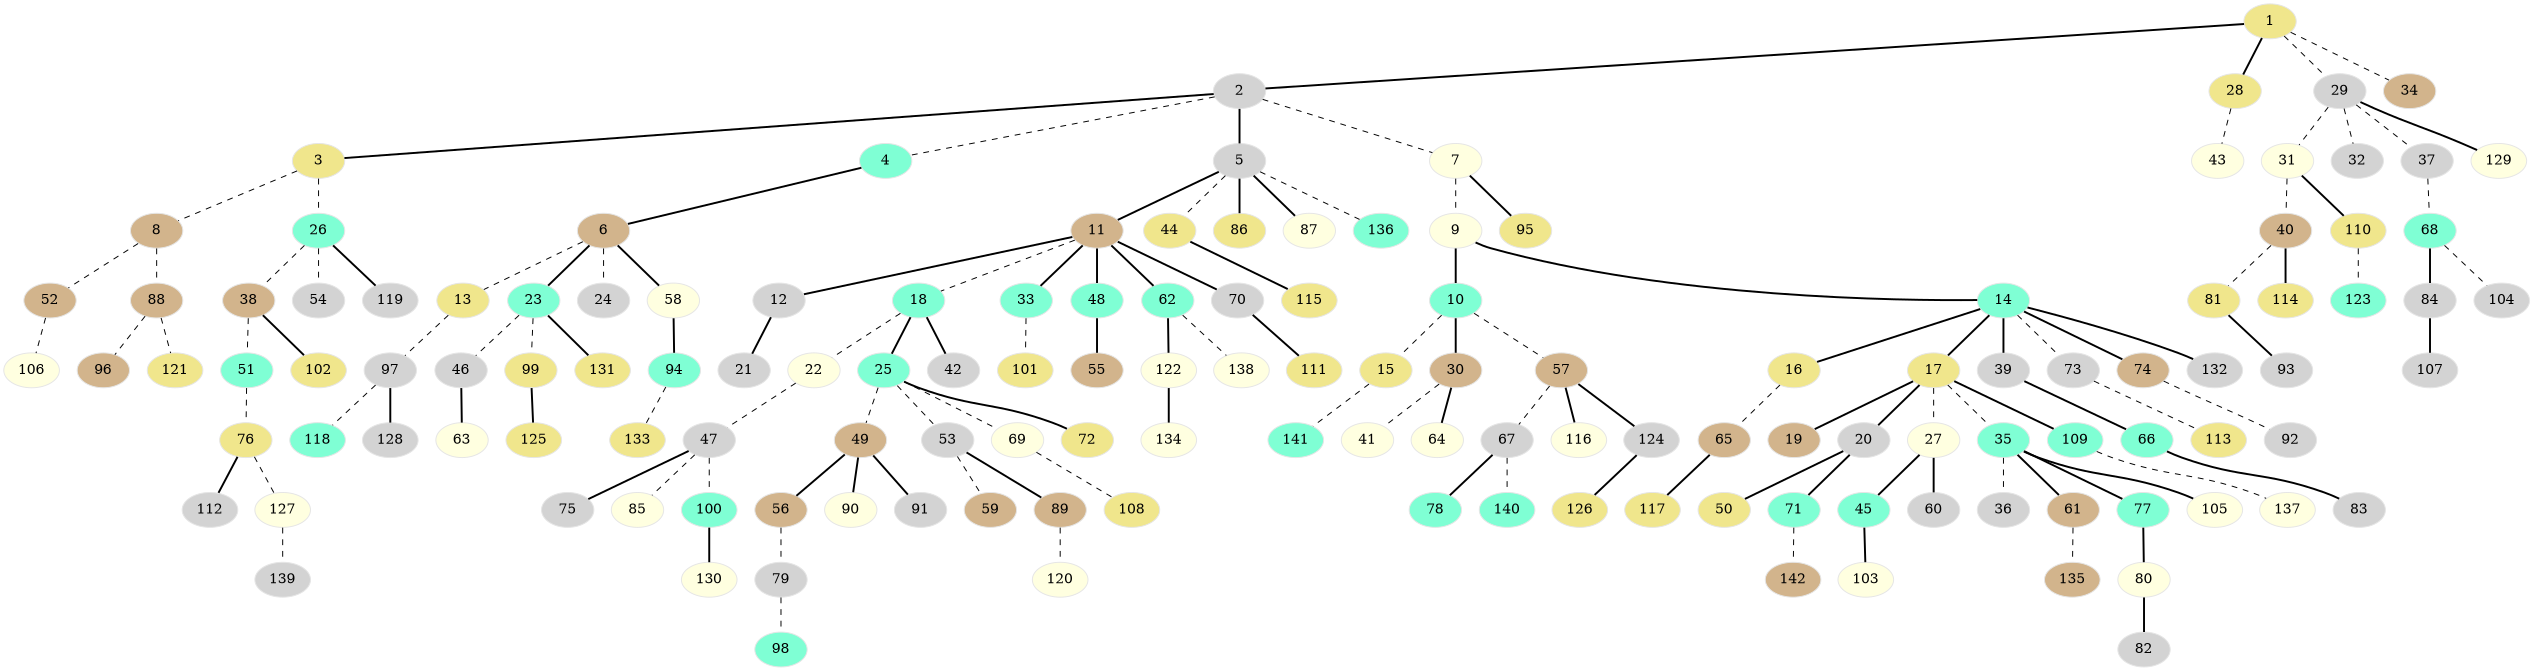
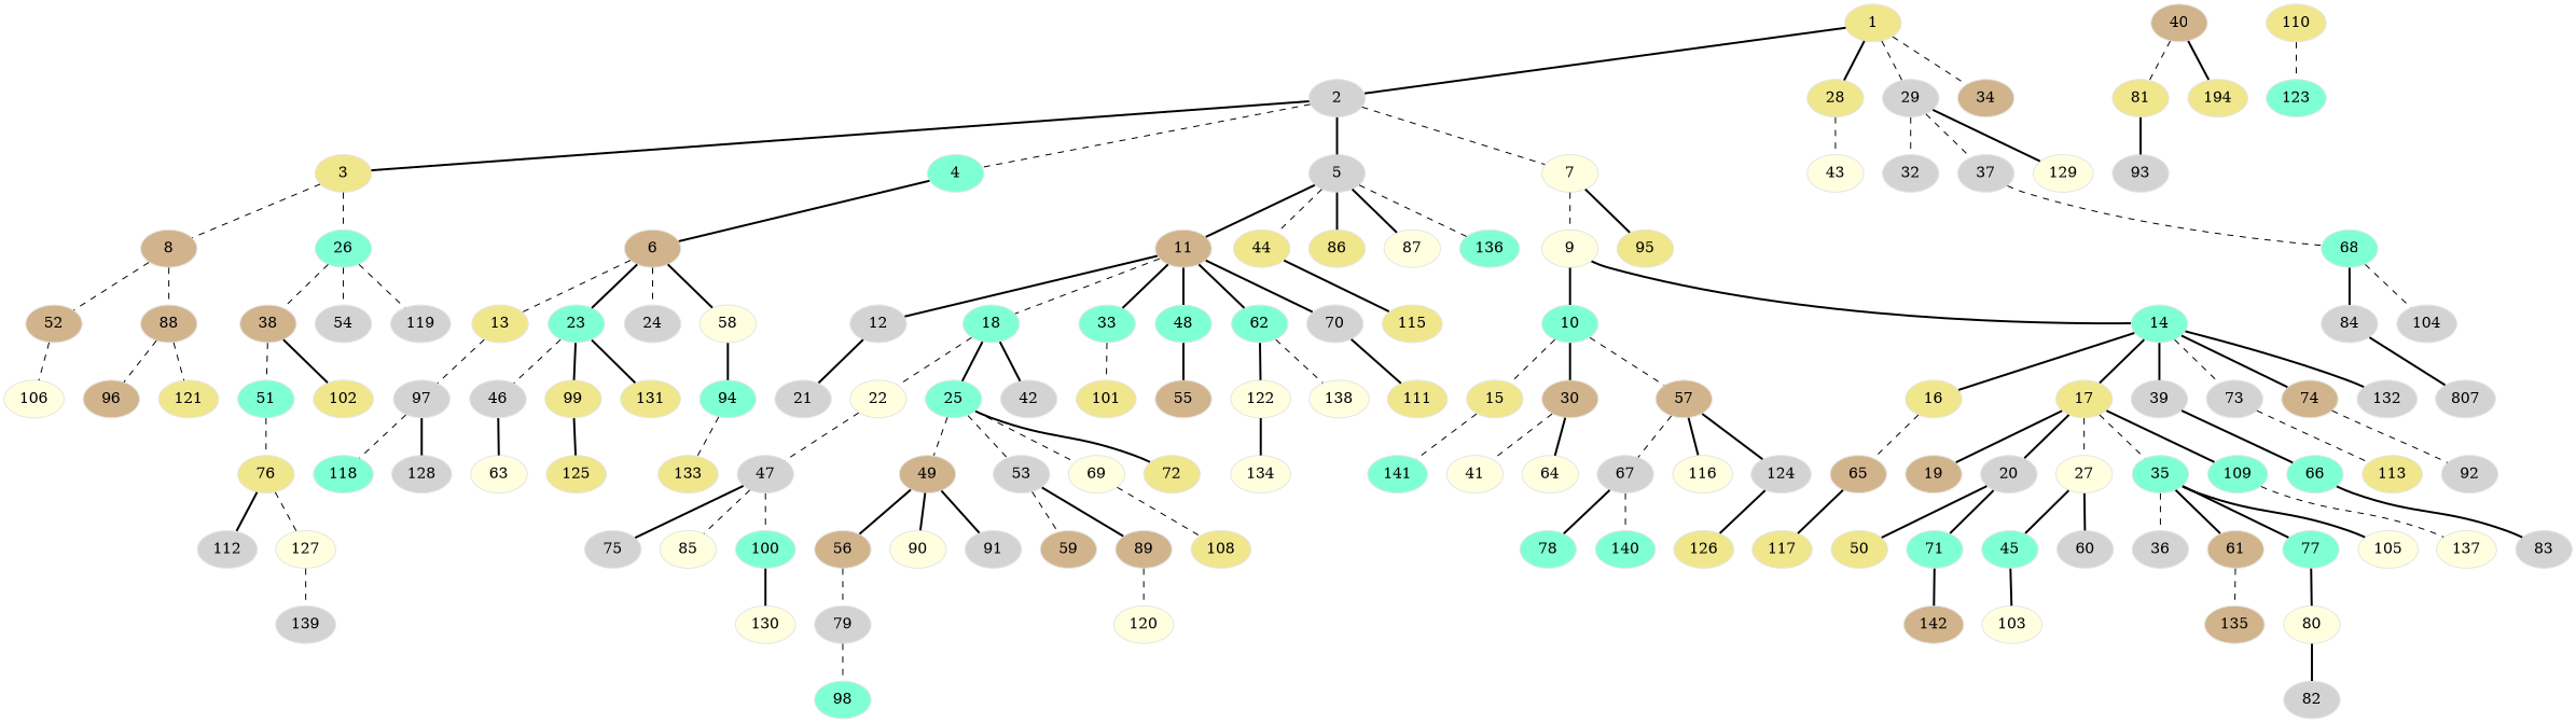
  graph {
    node [color=gray90 fillcolor=lightgrey style=filled]
    edge [style=bold]
    1 [fillcolor=khaki]
    2
    28 [fillcolor=khaki]
    29
    34 [fillcolor=tan]
    3 [fillcolor=khaki]
    4 [fillcolor=aquamarine]
    5
    7 [fillcolor=lightyellow]
    43 [fillcolor=lightyellow]
-   31 [fillcolor=lightyellow]
    32
    37
    129 [fillcolor=lightyellow]
    8 [fillcolor=tan]
    26 [fillcolor=aquamarine]
    6 [fillcolor=tan]
    11 [fillcolor=tan]
    44 [fillcolor=khaki]
    86 [fillcolor=khaki]
    87 [fillcolor=lightyellow]
    136 [fillcolor=aquamarine]
    9 [fillcolor=lightyellow]
    95 [fillcolor=khaki]
    52 [fillcolor=tan]
    88 [fillcolor=tan]
    38 [fillcolor=tan]
    54
    119
    13 [fillcolor=khaki]
    23 [fillcolor=aquamarine]
    24
    58 [fillcolor=lightyellow]
    12
    18 [fillcolor=aquamarine]
    33 [fillcolor=aquamarine]
    48 [fillcolor=aquamarine]
    62 [fillcolor=aquamarine]
    70
    115 [fillcolor=khaki]
    97
    46
    99 [fillcolor=khaki]
    131 [fillcolor=khaki]
    94 [fillcolor=aquamarine]
    10 [fillcolor=aquamarine]
    14 [fillcolor=aquamarine]
    106 [fillcolor=lightyellow]
    96 [fillcolor=tan]
    121 [fillcolor=khaki]
    15 [fillcolor=khaki]
    30 [fillcolor=tan]
    57 [fillcolor=tan]
    16 [fillcolor=khaki]
    17 [fillcolor=khaki]
    39
    73
    74 [fillcolor=tan]
    132
    141 [fillcolor=aquamarine]
    41 [fillcolor=lightyellow]
    64 [fillcolor=lightyellow]
    67
    116 [fillcolor=lightyellow]
    124
    21
    22 [fillcolor=lightyellow]
    25 [fillcolor=aquamarine]
    42
    101 [fillcolor=khaki]
    55 [fillcolor=tan]
    122 [fillcolor=lightyellow]
    138 [fillcolor=lightyellow]
    111 [fillcolor=khaki]
    118 [fillcolor=aquamarine]
    128
    65 [fillcolor=tan]
    19 [fillcolor=tan]
    20
    27 [fillcolor=lightyellow]
    35 [fillcolor=aquamarine]
    109 [fillcolor=aquamarine]
    66 [fillcolor=aquamarine]
    113 [fillcolor=khaki]
    92
    117 [fillcolor=khaki]
    50 [fillcolor=khaki]
    71 [fillcolor=aquamarine]
    45 [fillcolor=aquamarine]
    60
    36
    61 [fillcolor=tan]
    77 [fillcolor=aquamarine]
    105 [fillcolor=lightyellow]
    137 [fillcolor=lightyellow]
    47
    49 [fillcolor=tan]
    53
    69 [fillcolor=lightyellow]
    72 [fillcolor=khaki]
    142 [fillcolor=tan]
    75
    85 [fillcolor=lightyellow]
    100 [fillcolor=aquamarine]
    63 [fillcolor=lightyellow]
    125 [fillcolor=khaki]
    56 [fillcolor=tan]
    90 [fillcolor=lightyellow]
    91
    59 [fillcolor=tan]
    89 [fillcolor=tan]
    108 [fillcolor=khaki]
    51 [fillcolor=aquamarine]
    102 [fillcolor=khaki]
    103 [fillcolor=lightyellow]
    40 [fillcolor=tan]
    110 [fillcolor=khaki]
    68 [fillcolor=aquamarine]
    81 [fillcolor=khaki]
-   114 [fillcolor=khaki]
+   114 [fillcolor=khaki label=194]
    123 [fillcolor=aquamarine]
    135 [fillcolor=tan]
    80 [fillcolor=lightyellow]
    84
    104
    76 [fillcolor=khaki]
    83
    93
    130 [fillcolor=lightyellow]
    79
    112
    127 [fillcolor=lightyellow]
    120 [fillcolor=lightyellow]
    98 [fillcolor=aquamarine]
    78 [fillcolor=aquamarine]
    140 [fillcolor=aquamarine]
    126 [fillcolor=khaki]
    133 [fillcolor=khaki]
    134 [fillcolor=lightyellow]
-   107
+   107 [label=807]
    139
    82
    1 -- 2
    1 -- 28
    1 -- 29 [style=dashed]
    1 -- 34 [style=dashed]
    2 -- 3
    2 -- 4 [style=dashed]
    2 -- 5
    2 -- 7 [style=dashed]
    28 -- 43 [style=dashed]
-   29 -- 31 [style=dashed]
    29 -- 32 [style=dashed]
    29 -- 37 [style=dashed]
    29 -- 129
    3 -- 8 [style=dashed]
    3 -- 26 [style=dashed]
    4 -- 6
    5 -- 11
    5 -- 44 [style=dashed]
    5 -- 86
    5 -- 87
    5 -- 136 [style=dashed]
    7 -- 9 [style=dashed]
    7 -- 95
-   31 -- 40 [style=dashed]
-   31 -- 110
    37 -- 68 [style=dashed]
    8 -- 52 [style=dashed]
    8 -- 88 [style=dashed]
    26 -- 38 [style=dashed]
    26 -- 54 [style=dashed]
-   26 -- 119
+   26 -- 119 [style=dashed]
    6 -- 13 [style=dashed]
    6 -- 23
    6 -- 24 [style=dashed]
    6 -- 58
    11 -- 12
    11 -- 18 [style=dashed]
    11 -- 33
    11 -- 48
    11 -- 62
    11 -- 70
    44 -- 115
    9 -- 10
    9 -- 14
    52 -- 106 [style=dashed]
    88 -- 96 [style=dashed]
    88 -- 121 [style=dashed]
    38 -- 51 [style=dashed]
    38 -- 102
    13 -- 97 [style=dashed]
    23 -- 46 [style=dashed]
-   23 -- 99 [style=dashed]
+   23 -- 99
    23 -- 131
    58 -- 94
    12 -- 21
    18 -- 22 [style=dashed]
    18 -- 25
    18 -- 42
    33 -- 101 [style=dashed]
    48 -- 55
    62 -- 122
    62 -- 138 [style=dashed]
    70 -- 111
    97 -- 118 [style=dashed]
    97 -- 128
    46 -- 63
    99 -- 125
    94 -- 133 [style=dashed]
    10 -- 15 [style=dashed]
    10 -- 30
    10 -- 57 [style=dashed]
    14 -- 16
    14 -- 17
    14 -- 39
    14 -- 73 [style=dashed]
    14 -- 74
    14 -- 132
    15 -- 141 [style=dashed]
    30 -- 41 [style=dashed]
    30 -- 64
    57 -- 67 [style=dashed]
    57 -- 116
    57 -- 124
    16 -- 65 [style=dashed]
    17 -- 19
    17 -- 20
    17 -- 27 [style=dashed]
    17 -- 35 [style=dashed]
    17 -- 109
    39 -- 66
    73 -- 113 [style=dashed]
    74 -- 92 [style=dashed]
    67 -- 78
    67 -- 140 [style=dashed]
    124 -- 126
    22 -- 47 [style=dashed]
    25 -- 49 [style=dashed]
    25 -- 53 [style=dashed]
    25 -- 69 [style=dashed]
    25 -- 72
    122 -- 134
    65 -- 117
    20 -- 50
    20 -- 71
    27 -- 45
    27 -- 60
    35 -- 36 [style=dashed]
    35 -- 61
    35 -- 77
    35 -- 105
    109 -- 137 [style=dashed]
    66 -- 83
-   71 -- 142 [style=dashed]
+   71 -- 142
    45 -- 103
    61 -- 135 [style=dashed]
    77 -- 80
    47 -- 75
    47 -- 85 [style=dashed]
    47 -- 100 [style=dashed]
    49 -- 56
    49 -- 90
    49 -- 91
    53 -- 59 [style=dashed]
    53 -- 89
    69 -- 108 [style=dashed]
    100 -- 130
    56 -- 79 [style=dashed]
    89 -- 120 [style=dashed]
    51 -- 76 [style=dashed]
    40 -- 81 [style=dashed]
    40 -- 114
    110 -- 123 [style=dashed]
    68 -- 84
    68 -- 104 [style=dashed]
    81 -- 93
    80 -- 82
    84 -- 107
    76 -- 112
    76 -- 127 [style=dashed]
    79 -- 98 [style=dashed]
    127 -- 139 [style=dashed]
  }
